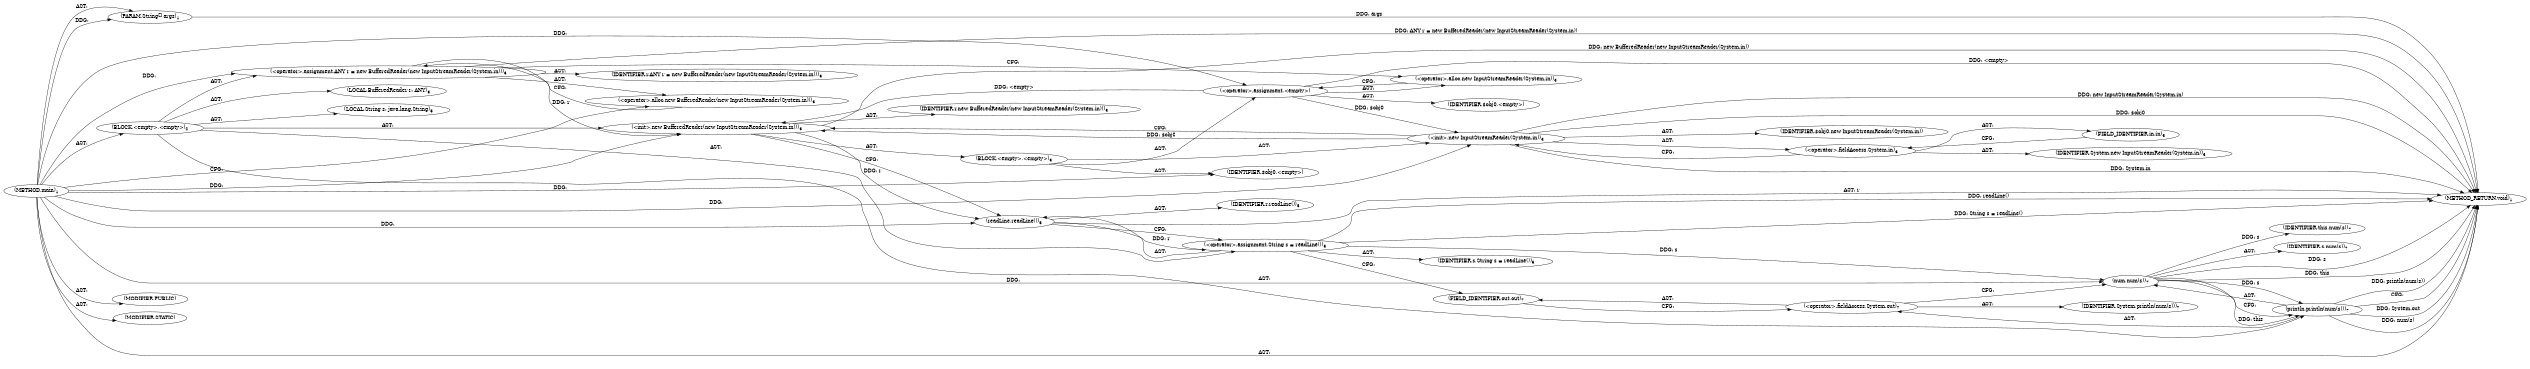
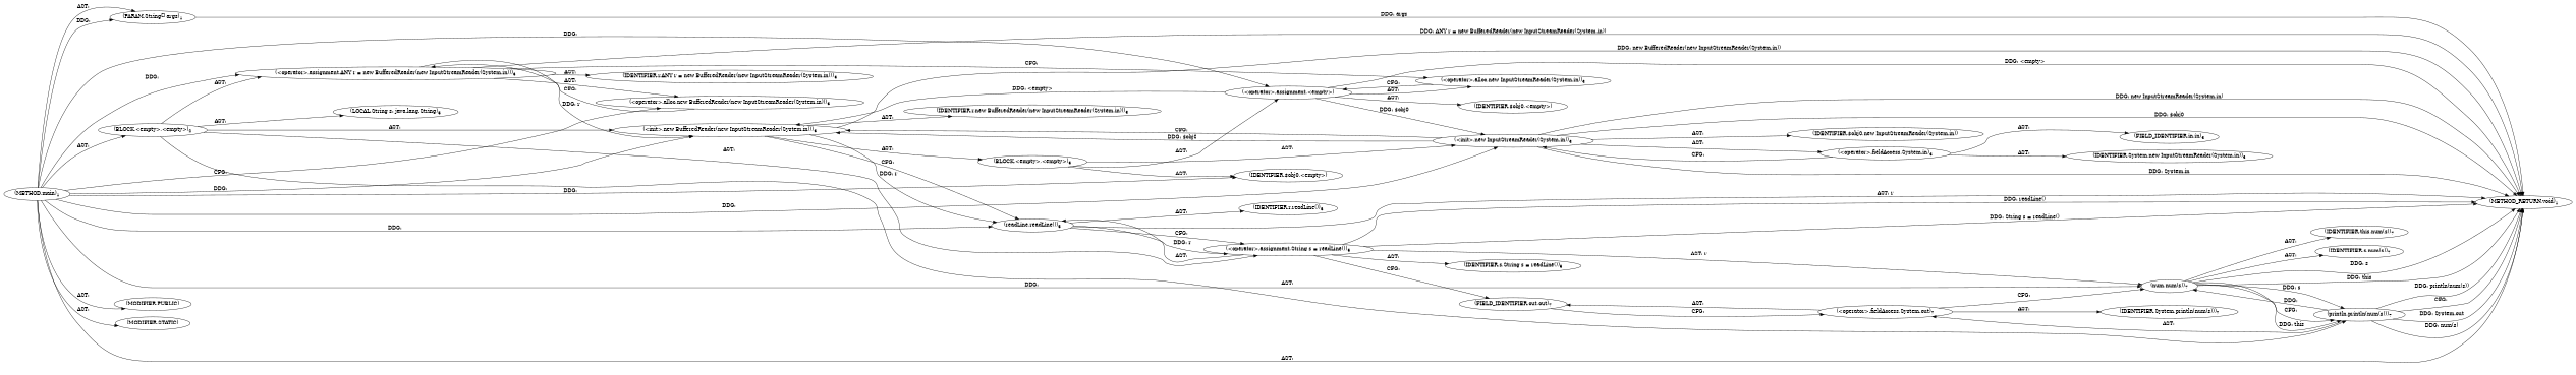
  digraph {
    fontname="DejaVu Serif"
    rankdir=LR
    node [fontname="DejaVu Serif"]
    edge [fontname="DejaVu Serif"]
    n1 [label=<(METHOD,main)<SUB>1</SUB>>]
    n2 [label=<(PARAM,String[] args)<SUB>1</SUB>>]
    n3 [label=<(BLOCK,&lt;empty&gt;,&lt;empty&gt;)<SUB>2</SUB>>]
    n4 [label=<(&lt;operator&gt;.assignment,ANY r = new BufferedReader(new InputStreamReader(System.in)))<SUB>3</SUB>>]
    n5 [label=<(&lt;operator&gt;.alloc,new BufferedReader(new InputStreamReader(System.in)))<SUB>3</SUB>>]
    n6 [label=<(&lt;init&gt;,new BufferedReader(new InputStreamReader(System.in)))<SUB>3</SUB>>]
    n7 [label=<(&lt;operator&gt;.assignment,&lt;empty&gt;)>]
    n8 [label=<(&lt;init&gt;,new InputStreamReader(System.in))<SUB>3</SUB>>]
    n9 [label=<(IDENTIFIER,$obj0,&lt;empty&gt;)>]
    n10 [label=<(readLine,readLine())<SUB>5</SUB>>]
    n11 [label=<(num,num(s))<SUB>7</SUB>>]
    n12 [label=<(MODIFIER,PUBLIC)>]
    n13 [label=<(MODIFIER,STATIC)>]
    n14 [label=<(METHOD_RETURN,void)<SUB>1</SUB>>]
-   n15 [label=<(LOCAL,BufferedReader r: ANY)<SUB>3</SUB>>]
    n16 [label=<(LOCAL,String s: java.lang.String)<SUB>5</SUB>>]
    n17 [label=<(&lt;operator&gt;.assignment,String s = readLine())<SUB>5</SUB>>]
    n18 [label=<(println,println(num(s)))<SUB>7</SUB>>]
    n19 [label=<(IDENTIFIER,r,ANY r = new BufferedReader(new InputStreamReader(System.in)))<SUB>3</SUB>>]
    n20 [label=<(&lt;operator&gt;.alloc,new InputStreamReader(System.in))<SUB>3</SUB>>]
    n21 [label=<(IDENTIFIER,r,new BufferedReader(new InputStreamReader(System.in)))<SUB>3</SUB>>]
    n22 [label=<(BLOCK,&lt;empty&gt;,&lt;empty&gt;)<SUB>3</SUB>>]
    n23 [label=<(IDENTIFIER,$obj0,&lt;empty&gt;)>]
    n24 [label=<(IDENTIFIER,$obj0,new InputStreamReader(System.in))>]
    n25 [label=<(&lt;operator&gt;.fieldAccess,System.in)<SUB>3</SUB>>]
    n26 [label=<(IDENTIFIER,r,readLine())<SUB>5</SUB>>]
    n27 [label=<(IDENTIFIER,this,num(s))<SUB>7</SUB>>]
    n28 [label=<(IDENTIFIER,s,num(s))<SUB>7</SUB>>]
    n29 [label=<(IDENTIFIER,s,String s = readLine())<SUB>5</SUB>>]
    n30 [label=<(FIELD_IDENTIFIER,out,out)<SUB>7</SUB>>]
    n31 [label=<(&lt;operator&gt;.fieldAccess,System.out)<SUB>7</SUB>>]
    n32 [label=<(FIELD_IDENTIFIER,in,in)<SUB>3</SUB>>]
    n33 [label=<(IDENTIFIER,System,new InputStreamReader(System.in))<SUB>3</SUB>>]
    n34 [label=<(IDENTIFIER,System,println(num(s)))<SUB>7</SUB>>]
    n1 -> n2 [label="AST: "]
    n1 -> n2 [label="DDG: "]
    n1 -> n3 [label="AST: "]
    n1 -> n4 [label="DDG: "]
    n1 -> n5 [label="CFG: "]
    n1 -> n6 [label="DDG: "]
    n1 -> n7 [label="DDG: "]
    n1 -> n8 [label="DDG: "]
    n1 -> n9 [label="DDG: "]
    n1 -> n10 [label="DDG: "]
    n1 -> n11 [label="DDG: "]
    n1 -> n12 [label="AST: "]
    n1 -> n13 [label="AST: "]
    n1 -> n14 [label="AST: "]
    n2 -> n14 [label="DDG: args"]
    n3 -> n4 [label="AST: "]
    n3 -> n6 [label="AST: "]
-   n3 -> n15 [label="AST: "]
    n3 -> n16 [label="AST: "]
    n3 -> n17 [label="AST: "]
    n3 -> n18 [label="AST: "]
    n4 -> n5 [label="AST: "]
    n4 -> n6 [label="DDG: r"]
    n4 -> n14 [label="DDG: ANY r = new BufferedReader(new InputStreamReader(System.in))"]
    n4 -> n19 [label="AST: "]
    n4 -> n20 [label="CFG: "]
    n5 -> n4 [label="CFG: "]
    n6 -> n10 [label="CFG: "]
    n6 -> n10 [label="DDG: r"]
    n6 -> n14 [label="DDG: new BufferedReader(new InputStreamReader(System.in))"]
    n6 -> n21 [label="AST: "]
    n6 -> n22 [label="AST: "]
    n7 -> n6 [label="DDG: &lt;empty&gt;"]
    n7 -> n8 [label="DDG: $obj0"]
    n7 -> n14 [label="DDG: &lt;empty&gt;"]
    n7 -> n20 [label="AST: "]
    n7 -> n23 [label="AST: "]
    n8 -> n6 [label="CFG: "]
    n8 -> n6 [label="DDG: $obj0"]
    n8 -> n14 [label="DDG: $obj0"]
    n8 -> n14 [label="DDG: System.in"]
    n8 -> n14 [label="DDG: new InputStreamReader(System.in)"]
    n8 -> n24 [label="AST: "]
    n8 -> n25 [label="AST: "]
    n10 -> n14 [label="AST: r"]
    n10 -> n17 [label="CFG: "]
    n10 -> n17 [label="DDG: r"]
    n10 -> n26 [label="AST: "]
    n11 -> n14 [label="DDG: s"]
    n11 -> n14 [label="DDG: this"]
    n11 -> n18 [label="CFG: "]
    n11 -> n18 [label="DDG: this"]
    n11 -> n18 [label="DDG: s"]
-   n11 -> n27 [label="DDG: s"]
+   n11 -> n27 [label="AST: "]
    n11 -> n28 [label="AST: "]
    n17 -> n10 [label="AST: "]
-   n17 -> n11 [label="DDG: s"]
+   n17 -> n11 [label="AST: r"]
    n17 -> n14 [label="DDG: readLine()"]
    n17 -> n14 [label="DDG: String s = readLine()"]
    n17 -> n29 [label="AST: "]
    n17 -> n30 [label="CFG: "]
-   n18 -> n11 [label="AST: "]
+   n18 -> n11 [label="DDG: "]
    n18 -> n14 [label="CFG: "]
    n18 -> n14 [label="DDG: System.out"]
    n18 -> n14 [label="DDG: num(s)"]
    n18 -> n14 [label="DDG: println(num(s))"]
    n18 -> n31 [label="AST: "]
    n20 -> n7 [label="CFG: "]
    n22 -> n7 [label="AST: "]
    n22 -> n8 [label="AST: "]
    n22 -> n9 [label="AST: "]
    n25 -> n8 [label="CFG: "]
    n25 -> n32 [label="AST: "]
    n25 -> n33 [label="AST: "]
    n30 -> n31 [label="CFG: "]
    n31 -> n11 [label="CFG: "]
    n31 -> n30 [label="AST: "]
    n31 -> n34 [label="AST: "]
-   n32 -> n25 [label="CFG: "]
  }
